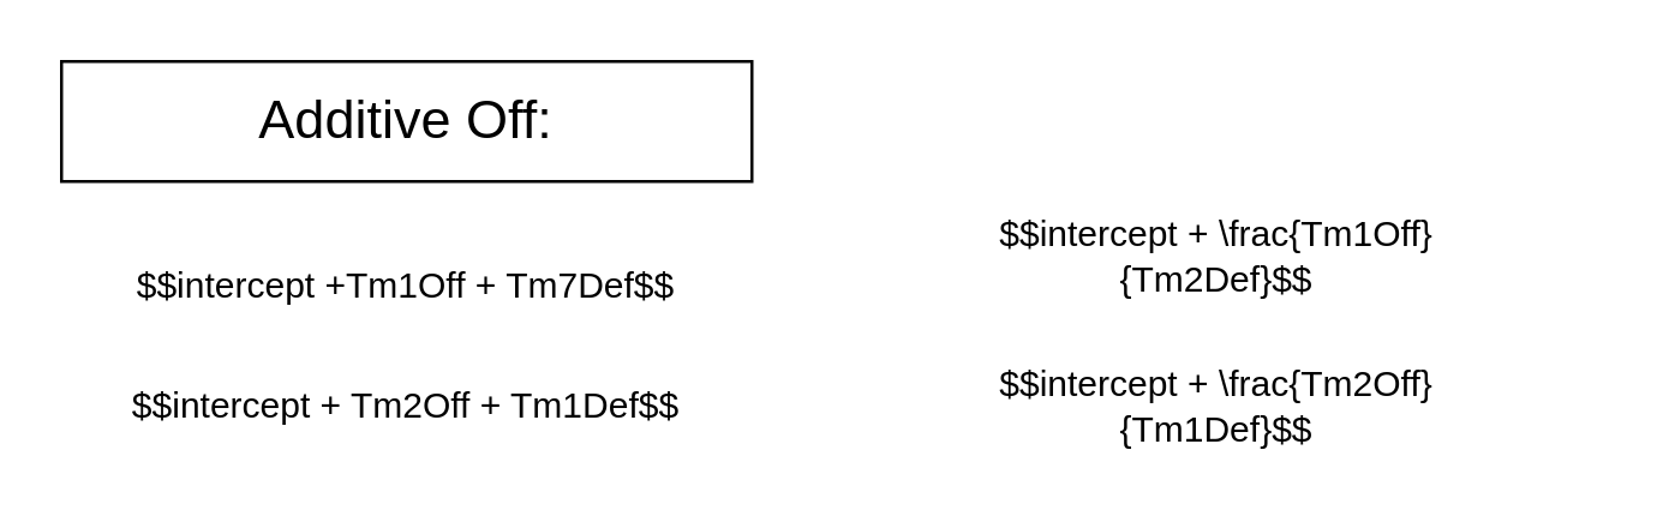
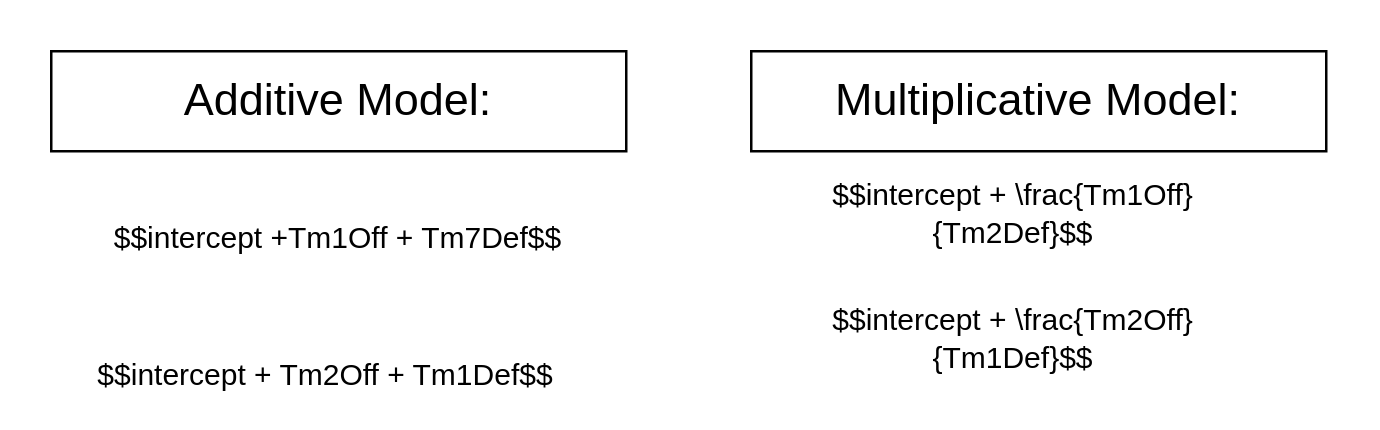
  <mxCell id="0" />
  <mxCell id="1" parent="0" />
  <mxCell id="2" value="$$intercept +Tm1Off + Tm7Def$$" style="text;html=1;align=center;verticalAlign=middle;whiteSpace=wrap;rounded=0;" vertex="1" parent="1"><mxGeometry x="30" y="80" width="210" height="30" as="geometry" /></mxCell>
- <mxCell id="3" value="$$intercept + Tm2Off + Tm1Def$$" style="text;html=1;align=center;verticalAlign=middle;whiteSpace=wrap;rounded=0;" vertex="1" parent="1"><mxGeometry x="30" y="120" width="210" height="30" as="geometry" /></mxCell>
- <mxCell id="4" value="&lt;font style=&quot;font-size: 18px;&quot;&gt;Additive Off:&lt;/font&gt;" style="rounded=0;whiteSpace=wrap;html=1;" vertex="1" parent="1"><mxGeometry x="20" y="20" width="230" height="40" as="geometry" /></mxCell>
+ <mxCell id="3" value="$$intercept + Tm2Off + Tm1Def$$" style="text;html=1;align=center;verticalAlign=middle;whiteSpace=wrap;rounded=0;" vertex="1" parent="1"><mxGeometry x="25" y="135" width="210" height="30" as="geometry" /></mxCell>
+ <mxCell id="4" value="&lt;font style=&quot;font-size: 18px;&quot;&gt;Additive Model:&lt;/font&gt;" style="rounded=0;whiteSpace=wrap;html=1;" vertex="1" parent="1"><mxGeometry x="20" y="20" width="230" height="40" as="geometry" /></mxCell>
  <mxCell id="5" value="$$intercept + \frac{Tm1Off}{Tm2Def}$$" style="text;html=1;align=center;verticalAlign=middle;whiteSpace=wrap;rounded=0;" vertex="1" parent="1"><mxGeometry x="300" y="70" width="210" height="30" as="geometry" /></mxCell>
  <mxCell id="6" value="$$intercept + \frac{Tm2Off}{Tm1Def}$$" style="text;html=1;align=center;verticalAlign=middle;whiteSpace=wrap;rounded=0;" vertex="1" parent="1"><mxGeometry x="300" y="120" width="210" height="30" as="geometry" /></mxCell>
+ <mxCell id="7" value="&lt;font style=&quot;font-size: 18px;&quot;&gt;Multiplicative Model:&lt;/font&gt;" style="rounded=0;whiteSpace=wrap;html=1;" vertex="1" parent="1"><mxGeometry x="300" y="20" width="230" height="40" as="geometry" /></mxCell>
